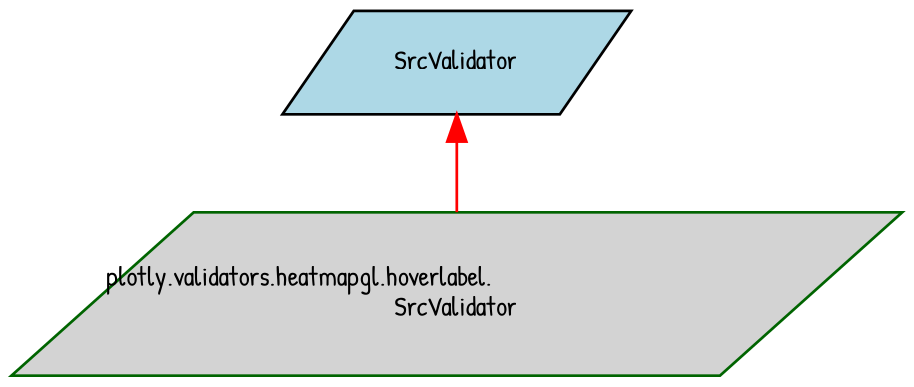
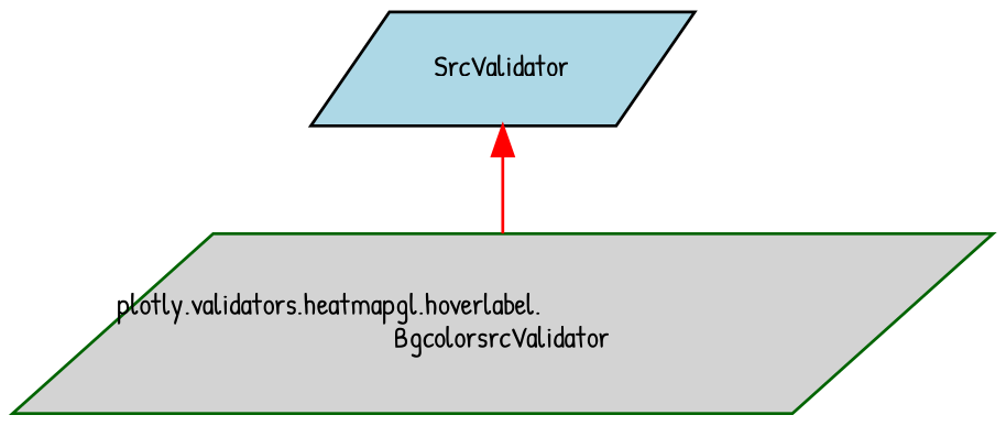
  digraph {
    fontname="Patrick Hand"
    node [fontname="Patrick Hand" fontsize=10 shape=parallelogram style=filled]
-   n1 [color=darkgreen fillcolor=lightgrey fontcolor=black height=0.2 label="plotly.validators.heatmapgl.hoverlabel.\lSrcValidator" width=0.4]
+   n1 [color=darkgreen fillcolor=lightgrey fontcolor=black height=0.2 label="plotly.validators.heatmapgl.hoverlabel.\lBgcolorsrcValidator" width=0.4]
    n2 [color=black fillcolor=lightblue height=0.2 label=SrcValidator width=0.4]
    n2 -> n1 [color=red dir=back fontname="Patrick Hand" fontsize=10 labelfontname=Helvetica labelfontsize=10 style=solid]
  }
